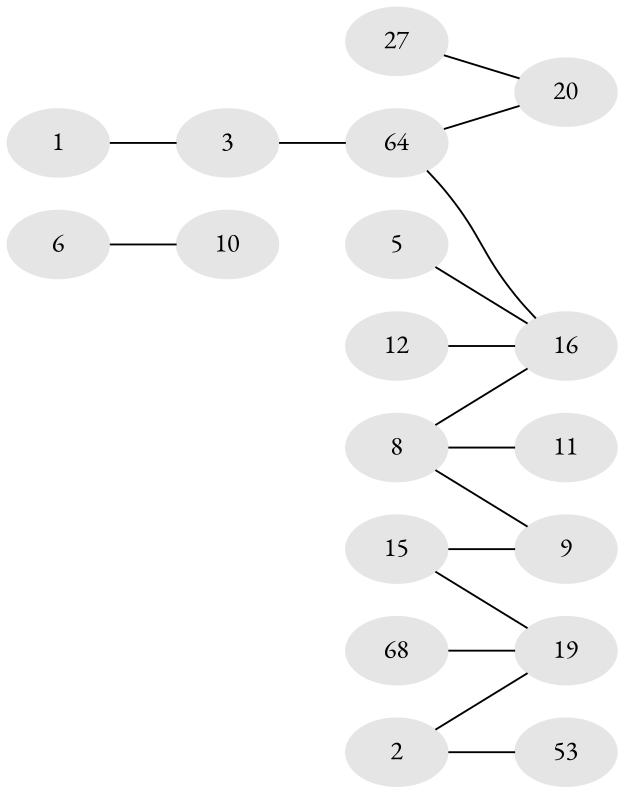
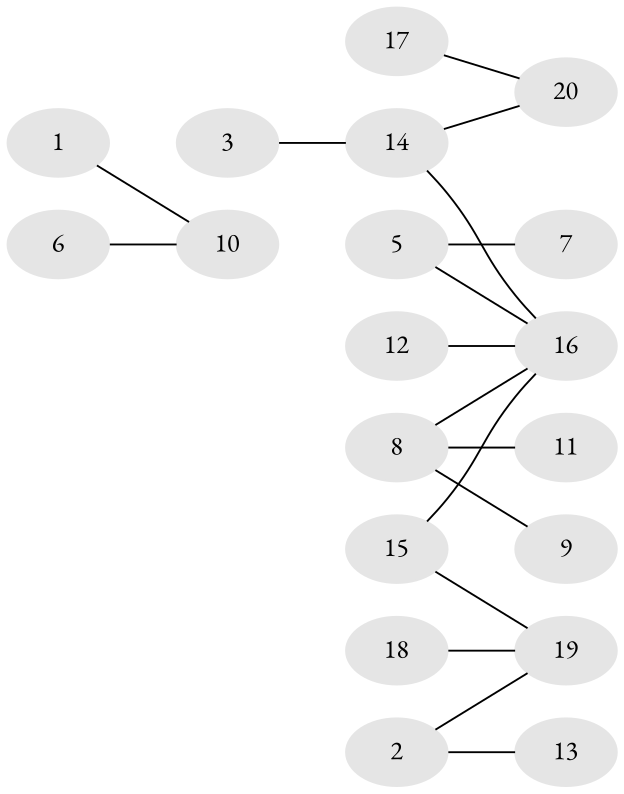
  graph {
    fontname="EB Garamond"
    rankdir=LR
    node [color=gray90 fontname="EB Garamond" style=filled]
    edge [fontname="EB Garamond" weight=1.0]
    1
    3
-   14 [label=64]
+   14
    2
-   13 [label=53]
+   13
    19
    16
    20
    5
+   7
    6
    10
    8
    9
    11
    12
    15
-   17 [label=27]
-   18 [label=68]
-   1 -- 3
+   17
+   18
+   1 -- 10
    3 -- 14
    14 -- 16
    14 -- 20
    2 -- 13
    2 -- 19
    5 -- 16
+   5 -- 7
    6 -- 10
    8 -- 16
    8 -- 9
    8 -- 11
    12 -- 16
    15 -- 19
-   15 -- 9
+   15 -- 16
    17 -- 20
    18 -- 19
  }
